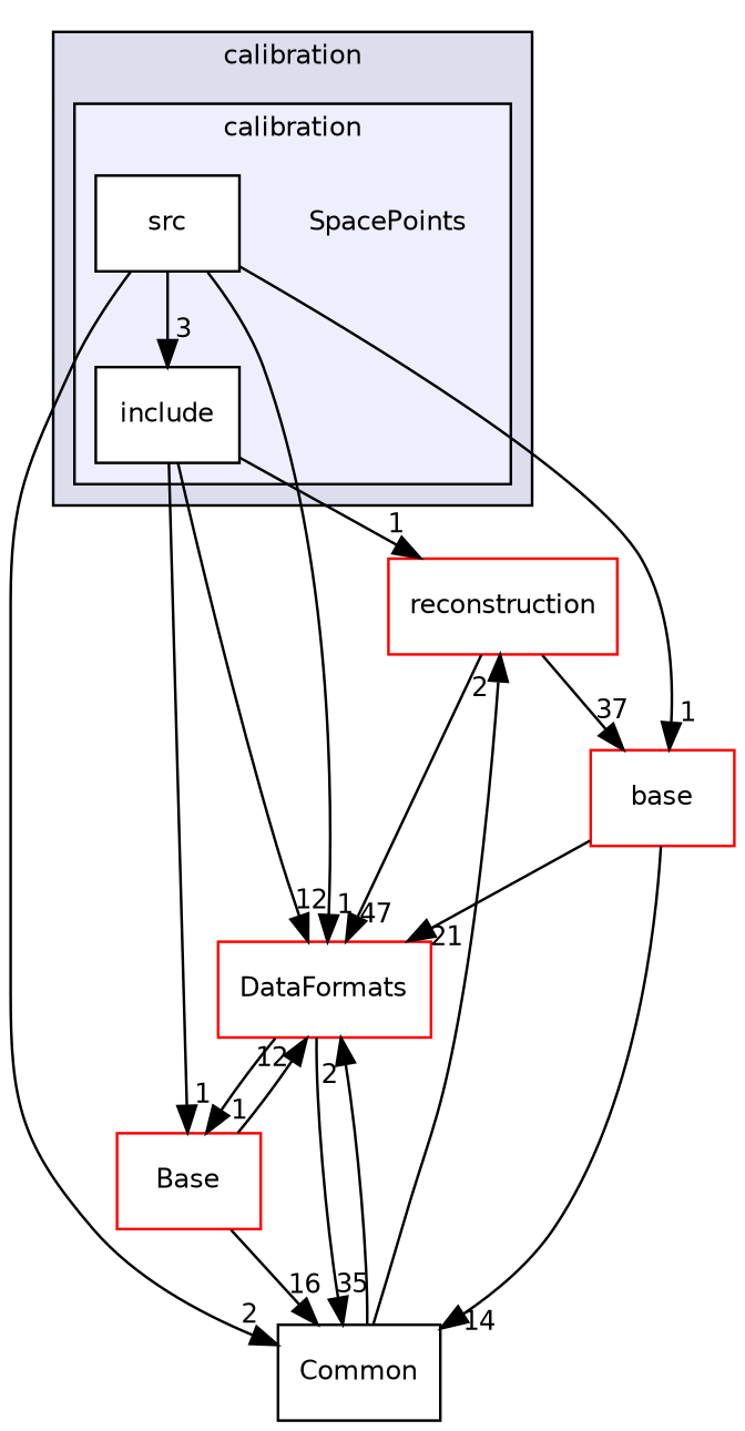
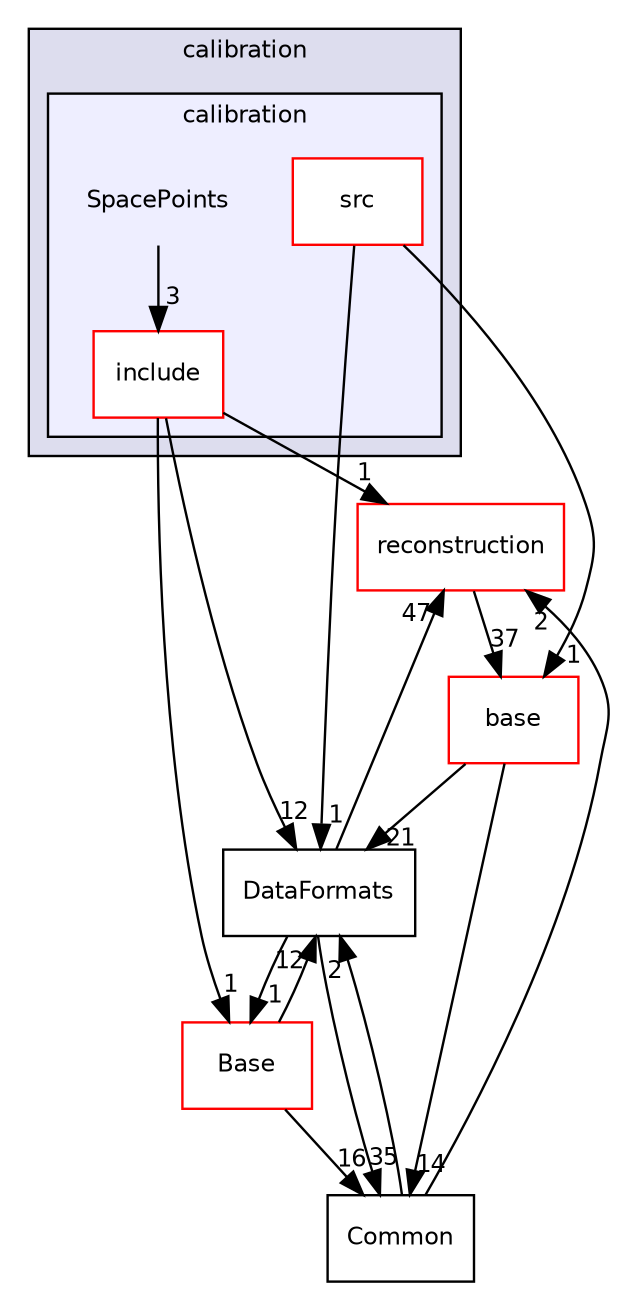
  digraph {
    compound=true
    node [fontname=Helvetica fontsize=10 shape=box color=red]
    edge [headlabel=1 labeldistance=1.5 labelfontname=Helvetica labelfontsize=10]
    n1 [label=SpacePoints shape=plaintext color=""]
-   n2 [color=black fillcolor=white label=include style=filled]
-   n3 [color=black fillcolor=white label=src style=filled]
+   n2 [fillcolor=white label=include style=filled]
+   n3 [fillcolor=white label=src style=filled]
    n4 [label=reconstruction]
    n5 [label=Base]
-   n6 [label=DataFormats]
+   n6 [color=black label=DataFormats]
    n7 [label=base]
    n8 [color=black label=Common]
    subgraph cluster_1 {
      bgcolor="#ddddee"
      fontname=Helvetica
      fontsize=10
      label=calibration
      pencolor=black
      subgraph cluster_2 {
        bgcolor="#eeeeff"
        fontname=Helvetica
        fontsize=10
        label=calibration
        pencolor=black
        n1
        n2
        n3
      }
    }
    n2 -> n4
    n2 -> n5
    n2 -> n6 [headlabel=12]
-   n3 -> n2 [headlabel=3]
+   n1 -> n2 [headlabel=3]
    n3 -> n6
    n3 -> n7
-   n3 -> n8 [headlabel=2]
-   n4 -> n6 [headlabel=47]
+   n6 -> n4 [headlabel=47]
    n4 -> n7 [headlabel=37]
    n5 -> n6 [headlabel=12]
    n5 -> n8 [headlabel=16]
    n6 -> n5
    n6 -> n8 [headlabel=35]
    n7 -> n6 [headlabel=21]
    n7 -> n8 [headlabel=14]
    n8 -> n4 [headlabel=2]
    n8 -> n6 [headlabel=2]
  }
